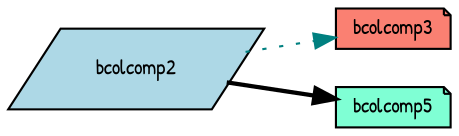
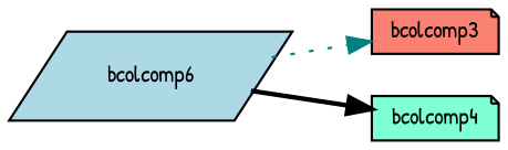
  digraph {
    fontname="Patrick Hand"
    rankdir=LR
    node [color=black fontname="Patrick Hand" fontsize=10 shape=note style=filled]
    edge [fontname="Patrick Hand" fontsize=10 labelfontname=FreeSans labelfontsize=10]
-   n1 [fillcolor=lightblue fontcolor=black height=0.2 label=bcolcomp2 shape=parallelogram width=0.4]
+   n1 [fillcolor=lightblue fontcolor=black height=0.2 label=bcolcomp6 shape=parallelogram width=0.4]
    n2 [fillcolor=salmon height=0.2 label=bcolcomp3 width=0.4]
-   n3 [fillcolor=aquamarine height=0.2 label=bcolcomp5 width=0.4]
+   n3 [fillcolor=aquamarine height=0.2 label=bcolcomp4 width=0.4]
    n1 -> n2 [color=teal style=dotted]
    n1 -> n3 [color=black style=bold]
  }
